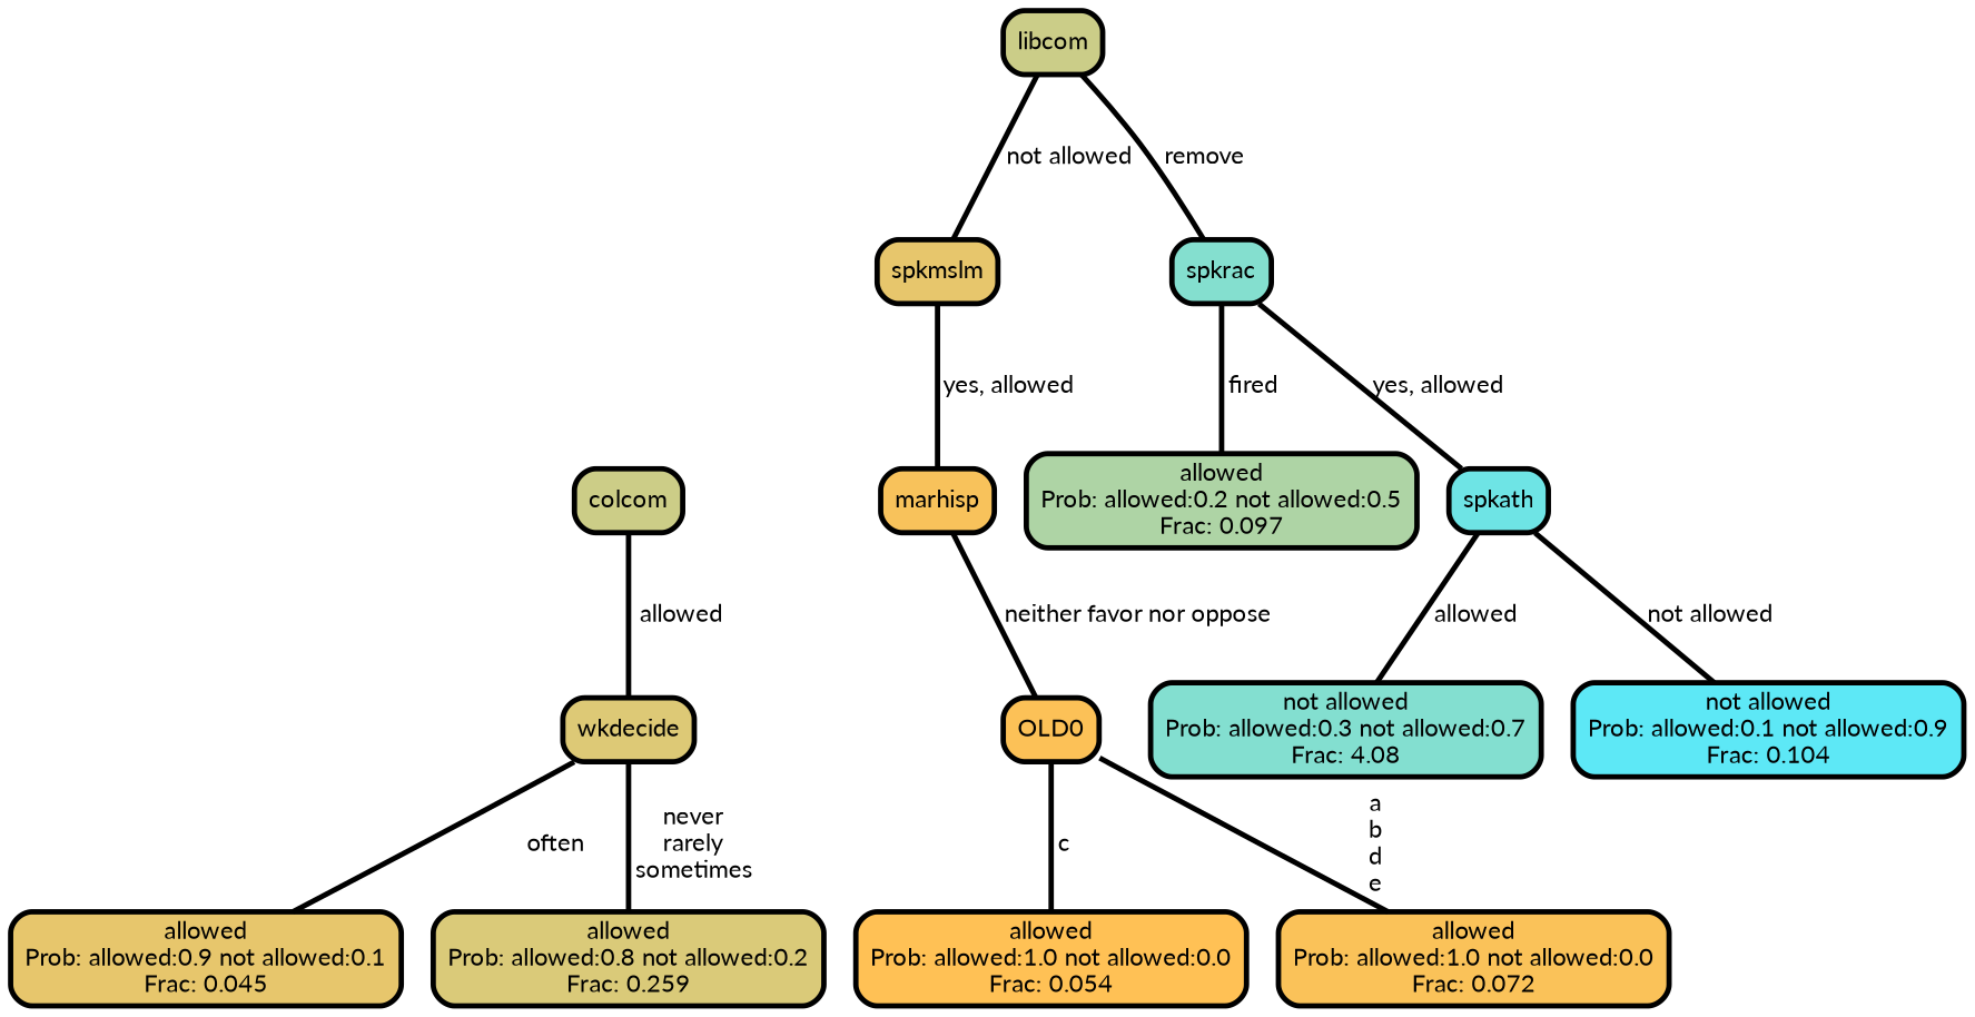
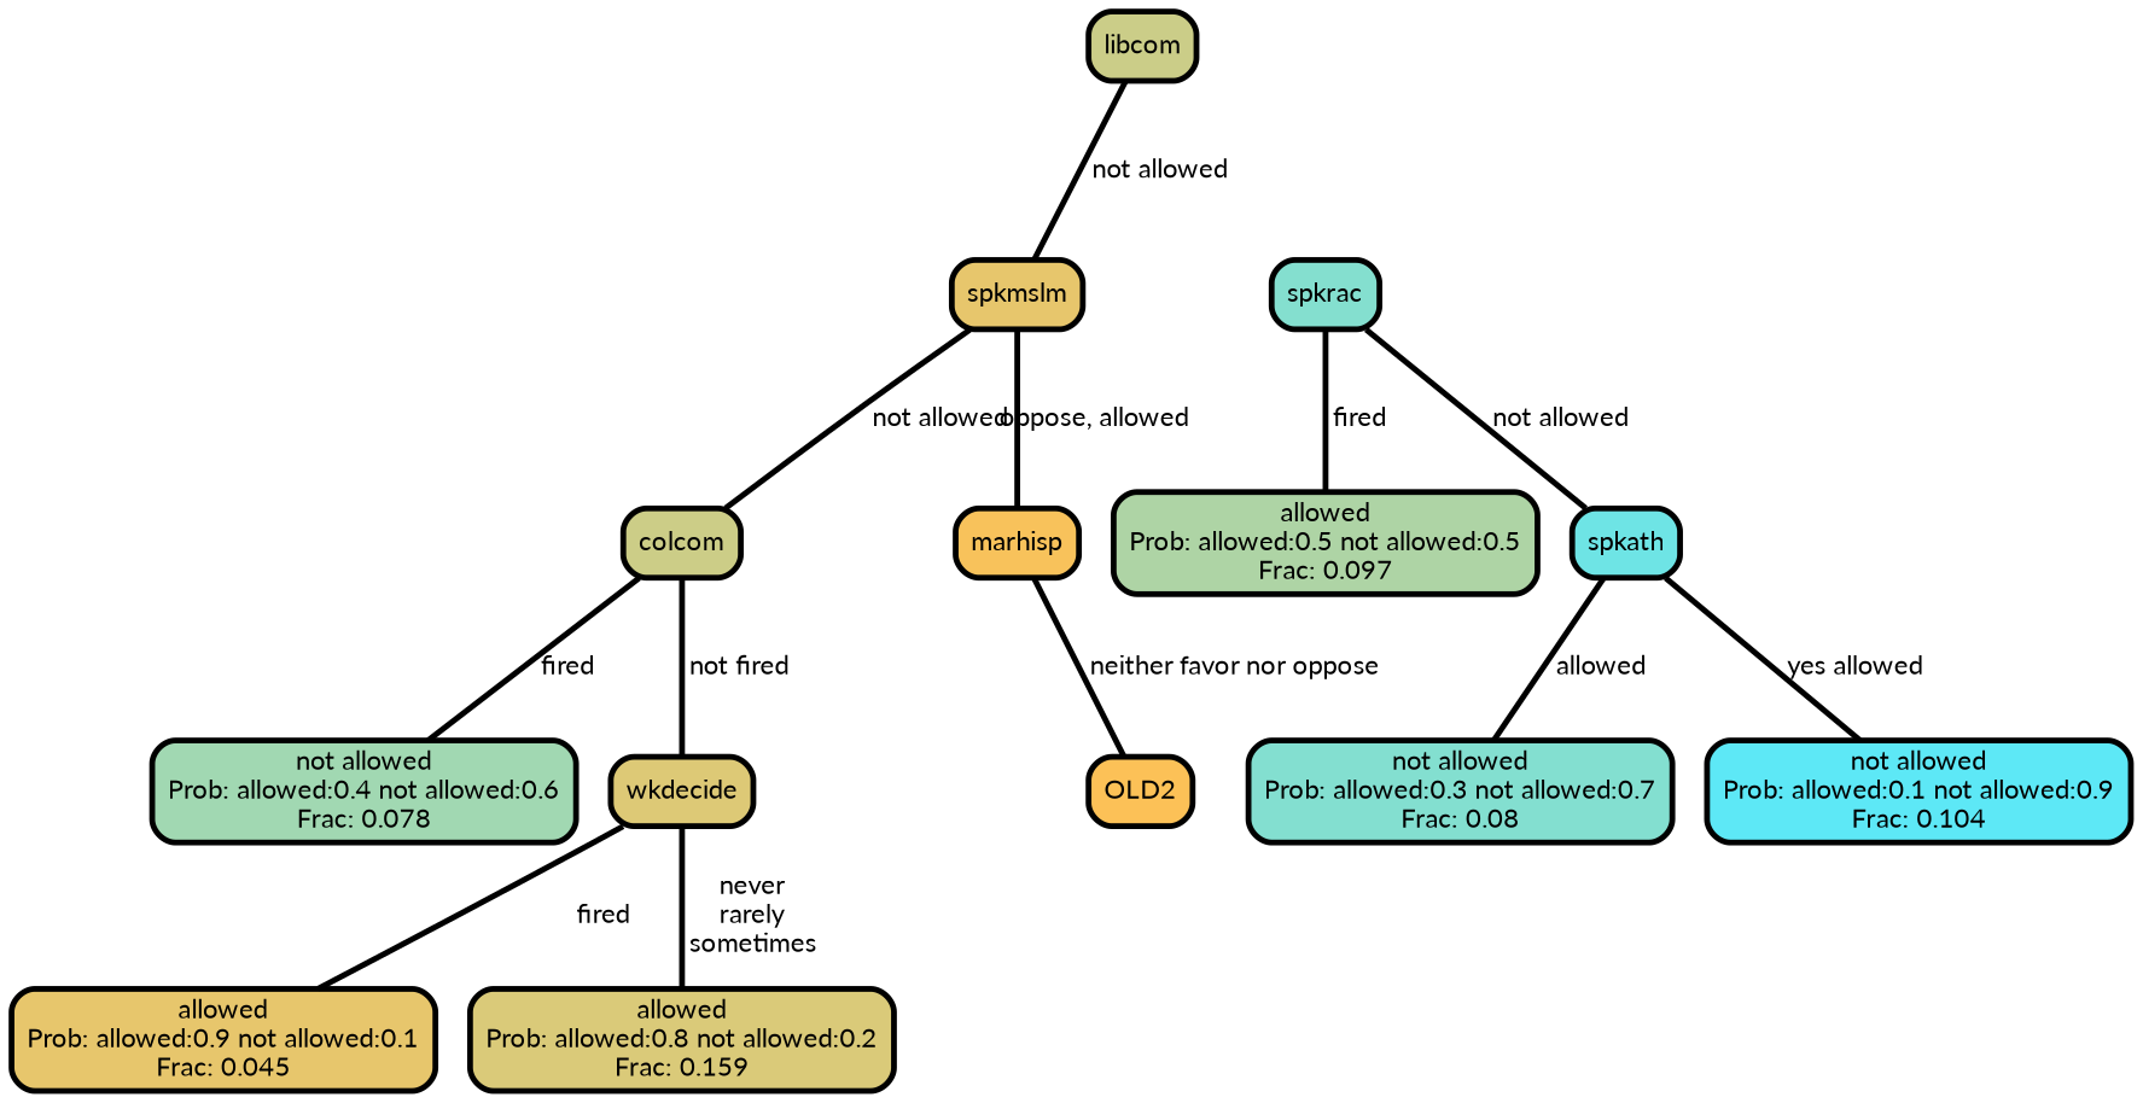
  graph {
    fontname=Lato
    ranksep="0 equally"
    splines=straight
    node [color=black fillcolor="#e7c66c" fontcolor=black fontname=Lato penwidth=3 shape=box style="filled, rounded"]
    edge [color=black fontname=Lato penwidth=3]
+   n1 [fillcolor="#a1d8b2" label="not allowed\nProb: allowed:0.4 not allowed:0.6\nFrac: 0.078"]
    n2 [fillcolor="#cccd87" label=colcom]
    n3 [fillcolor="#ddc976" label=wkdecide]
    n4 [label="allowed\nProb: allowed:0.9 not allowed:0.1\nFrac: 0.045"]
-   n5 [fillcolor="#daca79" label="allowed\nProb: allowed:0.8 not allowed:0.2\nFrac: 0.259"]
+   n5 [fillcolor="#daca79" label="allowed\nProb: allowed:0.8 not allowed:0.2\nFrac: 0.159"]
    n6 [label=spkmslm]
    n7 [fillcolor="#f8c25b" label=marhisp]
-   n8 [fillcolor="#fcc157" label=OLD0]
-   n9 [fillcolor="#ffc155" label="allowed\nProb: allowed:1.0 not allowed:0.0\nFrac: 0.054"]
-   n10 [fillcolor="#fac259" label="allowed\nProb: allowed:1.0 not allowed:0.0\nFrac: 0.072"]
+   n8 [fillcolor="#fcc157" label=OLD2]
    n11 [fillcolor="#cbcd88" label=libcom]
    n12 [fillcolor="#84dfcf" label=spkrac]
-   n13 [fillcolor="#aed4a5" label="allowed\nProb: allowed:0.2 not allowed:0.5\nFrac: 0.097"]
+   n13 [fillcolor="#aed4a5" label="allowed\nProb: allowed:0.5 not allowed:0.5\nFrac: 0.097"]
    n14 [fillcolor="#6ee4e5" label=spkath]
-   n15 [fillcolor="#83dfd0" label="not allowed\nProb: allowed:0.3 not allowed:0.7\nFrac: 4.08"]
+   n15 [fillcolor="#83dfd0" label="not allowed\nProb: allowed:0.3 not allowed:0.7\nFrac: 0.08"]
    n16 [fillcolor="#5de8f6" label="not allowed\nProb: allowed:0.1 not allowed:0.9\nFrac: 0.104"]
    subgraph sub_1 {
      rank=same
    }
-   n2 -- n3 [label=" allowed"]
-   n3 -- n4 [label=" often"]
+   n2 -- n1 [label=" fired"]
+   n2 -- n3 [label=" not fired"]
+   n3 -- n4 [label=" fired"]
    n3 -- n5 [label=" never\n rarely\n sometimes"]
-   n6 -- n7 [label=" yes, allowed"]
+   n6 -- n2 [label=" not allowed"]
+   n6 -- n7 [label=" oppose, allowed"]
    n7 -- n8 [label=" neither favor nor oppose"]
-   n8 -- n9 [label=" c"]
-   n8 -- n10 [label=" a\n b\n d\n e"]
    n11 -- n6 [label=" not allowed"]
-   n11 -- n12 [label=" remove"]
    n12 -- n13 [label=" fired"]
-   n12 -- n14 [label=" yes, allowed"]
+   n12 -- n14 [label=" not allowed"]
    n14 -- n15 [label=" allowed"]
-   n14 -- n16 [label=" not allowed"]
+   n14 -- n16 [label=" yes allowed"]
  }
